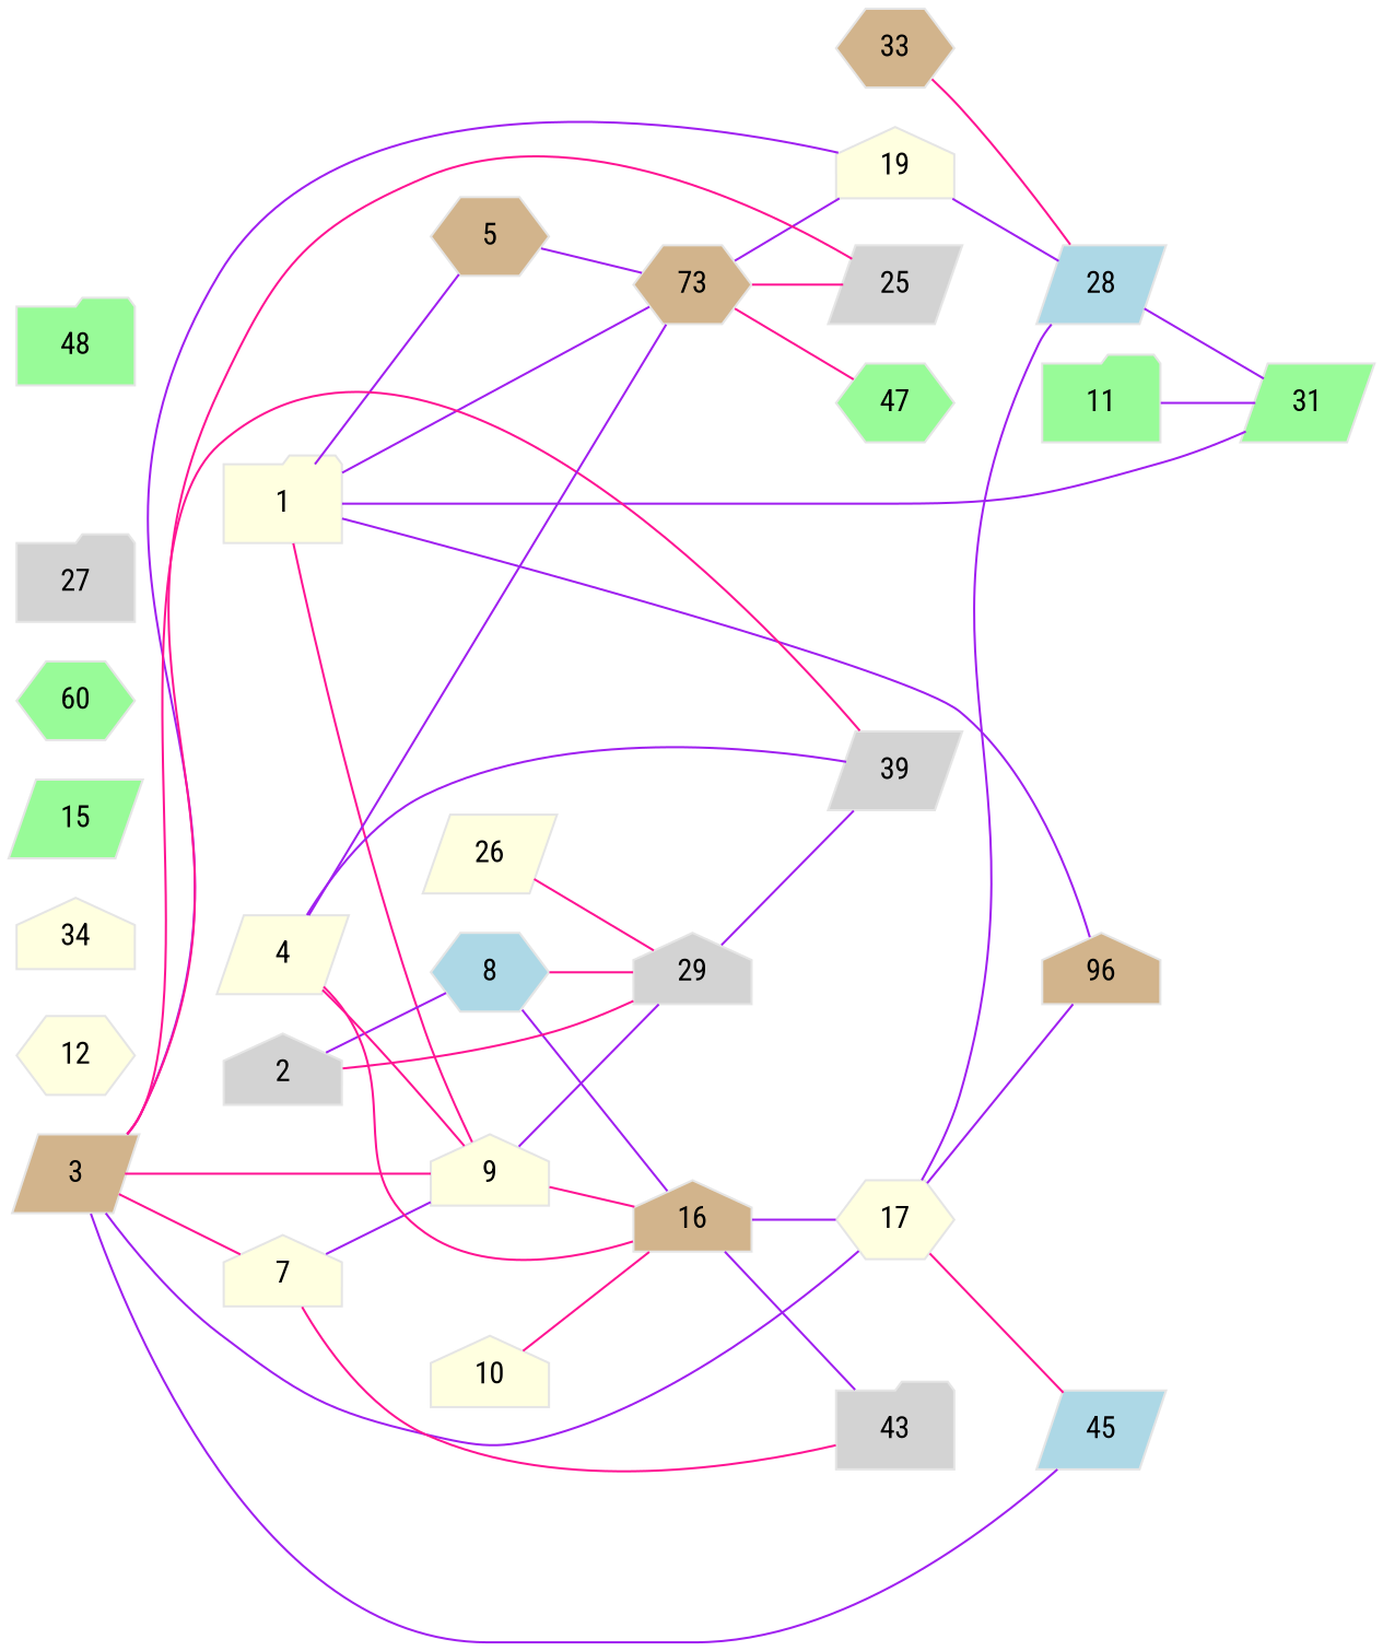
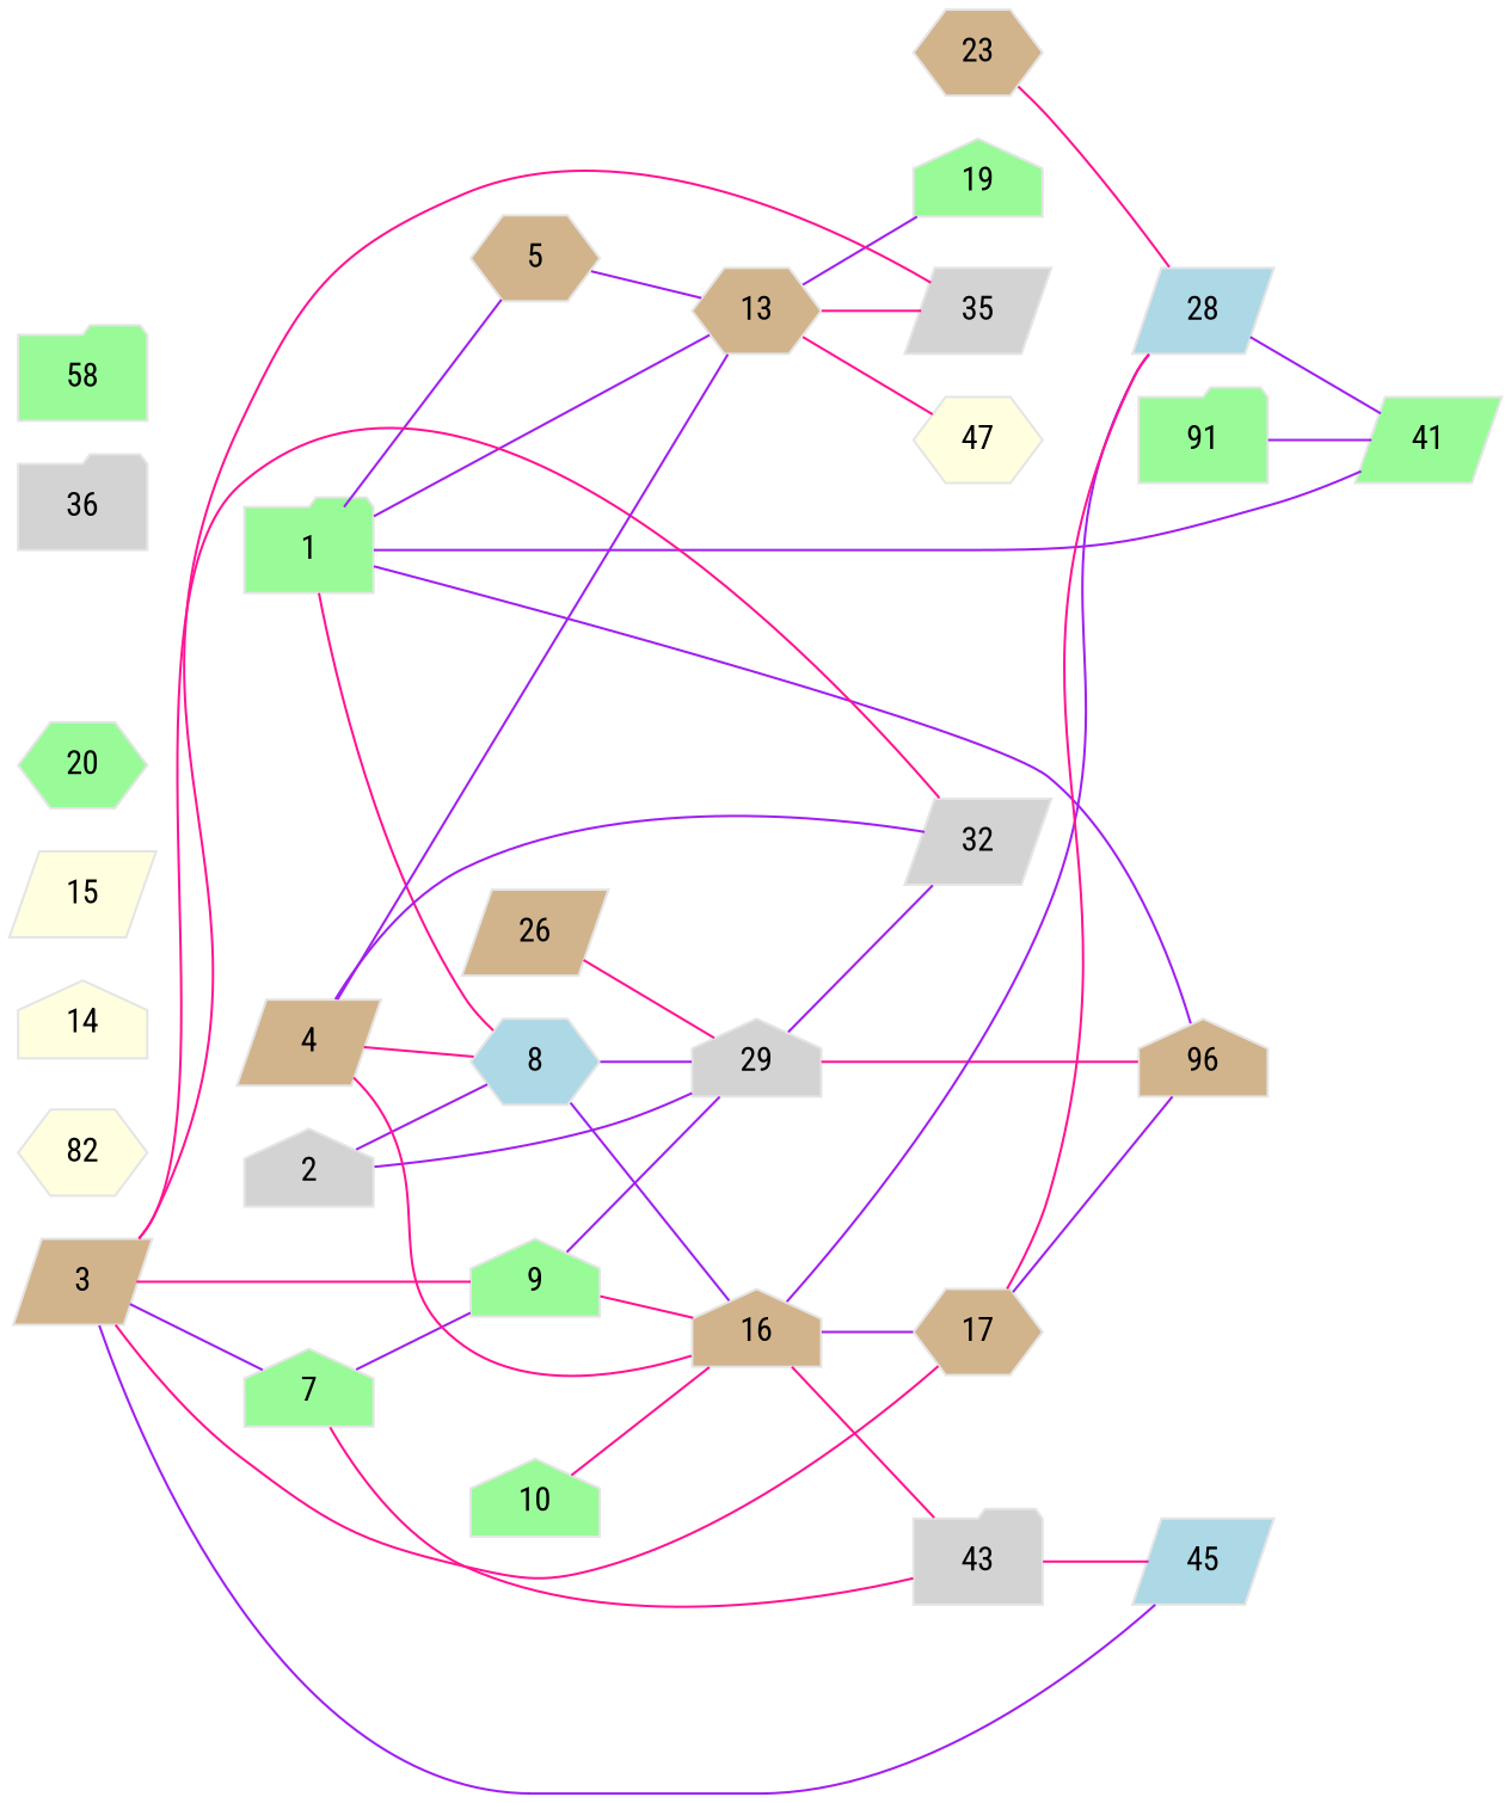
  graph {
    fontname="Roboto Condensed"
    rankdir=LR
    node [color=gray90 fillcolor=palegreen fontname="Roboto Condensed" shape=parallelogram style=filled]
    edge [color=purple fontname="Roboto Condensed"]
-   1 [fillcolor=lightyellow shape=folder super="+39+53"]
+   1 [shape=folder super="+39+53"]
    5 [fillcolor=tan shape=hexagon super="+30"]
    8 [fillcolor=lightblue shape=hexagon super="+37"]
-   13 [fillcolor=tan shape=hexagon super="+55" label=73]
-   41 [super="+49" label=31]
+   13 [fillcolor=tan shape=hexagon super="+55"]
+   41 [super="+49"]
    n6 [fillcolor=tan label=96 shape=house]
    29 [fillcolor=lightgrey shape=house super="+40+42+34"]
    16 [fillcolor=tan shape=house super="+22"]
-   19 [fillcolor=lightyellow shape=house super="+48"]
-   25 [fillcolor=lightgrey super="+35"]
-   47 [shape=hexagon]
+   19 [shape=house super="+48"]
+   25 [fillcolor=lightgrey super="+35" label=35]
+   47 [fillcolor=lightyellow shape=hexagon]
    2 [fillcolor=lightgrey shape=house]
-   32 [fillcolor=lightgrey super="+46" label=39]
+   32 [fillcolor=lightgrey super="+46"]
    3 [fillcolor=tan super="+24+6+50"]
-   7 [fillcolor=lightyellow shape=house super="+33"]
-   9 [fillcolor=lightyellow shape=house super="+44"]
-   17 [fillcolor=lightyellow shape=hexagon super="+21"]
+   7 [shape=house super="+33"]
+   9 [shape=house super="+44"]
+   17 [fillcolor=tan shape=hexagon super="+21"]
    45 [fillcolor=lightblue]
    43 [fillcolor=lightgrey shape=folder]
    28 [fillcolor=lightblue super="+38"]
-   4 [fillcolor=lightyellow]
-   10 [fillcolor=lightyellow shape=house super="+52"]
-   11 [shape=folder]
-   12 [fillcolor=lightyellow shape=hexagon]
-   14 [fillcolor=lightyellow shape=house super="+18" label=34]
-   15
-   20 [shape=hexagon label=60]
-   23 [fillcolor=tan shape=hexagon label=33]
-   26 [fillcolor=lightyellow]
-   27 [fillcolor=lightgrey shape=folder]
-   58 [shape=folder label=48]
+   4 [fillcolor=tan]
+   10 [shape=house super="+52"]
+   11 [shape=folder label=91]
+   12 [fillcolor=lightyellow shape=hexagon label=82]
+   14 [fillcolor=lightyellow shape=house super="+18"]
+   15 [fillcolor=lightyellow]
+   20 [shape=hexagon]
+   23 [fillcolor=tan shape=hexagon]
+   26 [fillcolor=tan]
+   36 [fillcolor=lightgrey shape=folder]
+   58 [shape=folder]
    1 -- 5
-   1 -- 9 [color=deeppink]
+   1 -- 8 [color=deeppink]
    1 -- 13 [weight=2]
    1 -- 41
    1 -- n6
    5 -- 13 [weight=2]
-   8 -- 29 [color=deeppink weight=2]
+   8 -- 29 [weight=2]
    8 -- 16
    13 -- 19 [weight=2]
    13 -- 25 [color=deeppink]
    13 -- 47 [color=deeppink]
+   29 -- n6 [color=deeppink]
    29 -- 32
    16 -- 17 [weight=2]
-   16 -- 43
-   19 -- 28
+   16 -- 43 [color=deeppink]
+   16 -- 28
    2 -- 8
-   2 -- 29 [color=deeppink]
-   3 -- 19
+   2 -- 29
    3 -- 25 [color=deeppink]
    3 -- 32 [color=deeppink]
-   3 -- 7 [color=deeppink]
+   3 -- 7
    3 -- 9 [color=deeppink]
-   3 -- 17
+   3 -- 17 [color=deeppink]
    3 -- 45
    7 -- 9
    7 -- 43 [color=deeppink]
    9 -- 29
    9 -- 16 [color=deeppink]
    17 -- n6
-   17 -- 45 [color=deeppink]
-   17 -- 28
+   43 -- 45 [color=deeppink]
+   17 -- 28 [color=deeppink]
    28 -- 41
    4 -- 13
    4 -- 16 [color=deeppink]
    4 -- 32
-   4 -- 9 [color=deeppink]
+   4 -- 8 [color=deeppink]
    10 -- 16 [color=deeppink]
    11 -- 41
    23 -- 28 [color=deeppink]
    26 -- 29 [color=deeppink]
  }
